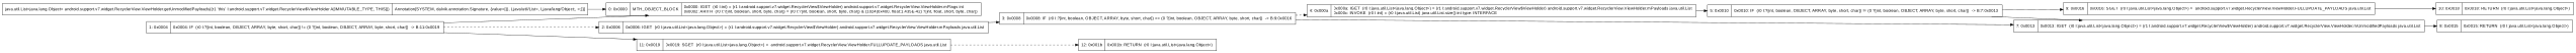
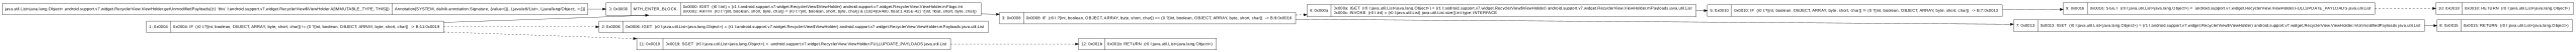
  digraph {
    fontname="Liberation Sans"
    rankdir=LR
    node [fontname="Liberation Sans" shape=record]
    edge [fontname="Liberation Sans"]
-   n1 [label="{0\:\ 0x0000|MTH_OBJECT_BLOCK\l|0x0000: IGET  (r0 I:int) = (r1 I:android.support.v7.widget.RecyclerView$ViewHolder) android.support.v7.widget.RecyclerView.ViewHolder.mFlags int \l0x0002: ARITH  (r0 I:?[int, boolean, short, byte, char]) = (r0 I:?[int, boolean, short, byte, char]) & (1024(0x400, float:1.435E\-42) ?[int, float, short, byte, char]) \l}"]
+   n1 [label="{0\:\ 0x0000|MTH_ENTER_BLOCK\l|0x0000: IGET  (r0 I:int) = (r1 I:android.support.v7.widget.RecyclerView$ViewHolder) android.support.v7.widget.RecyclerView.ViewHolder.mFlags int \l0x0002: ARITH  (r0 I:?[int, boolean, short, byte, char]) = (r0 I:?[int, boolean, short, byte, char]) & (1024(0x400, float:1.435E\-42) ?[int, float, short, byte, char]) \l}"]
    n2 [label="{1\:\ 0x0004|0x0004: IF  (r0 I:?[int, boolean, OBJECT, ARRAY, byte, short, char]) != (0 ?[int, boolean, OBJECT, ARRAY, byte, short, char])  \-\> B:11:0x0019 \l}"]
    n3 [label="{2\:\ 0x0006|0x0006: IGET  (r0 I:java.util.List\<java.lang.Object\>) = (r1 I:android.support.v7.widget.RecyclerView$ViewHolder) android.support.v7.widget.RecyclerView.ViewHolder.mPayloads java.util.List \l}"]
    n4 [label="{11\:\ 0x0019|0x0019: SGET  (r0 I:java.util.List\<java.lang.Object\>) =  android.support.v7.widget.RecyclerView.ViewHolder.FULLUPDATE_PAYLOADS java.util.List \l}"]
    n5 [label="{3\:\ 0x0008|0x0008: IF  (r0 I:?[int, boolean, OBJECT, ARRAY, byte, short, char]) == (0 ?[int, boolean, OBJECT, ARRAY, byte, short, char])  \-\> B:9:0x0016 \l}"]
    n6 [label="{12\:\ 0x001b|0x001b: RETURN  (r0 I:java.util.List\<java.lang.Object\>) \l}"]
    n7 [label="{4\:\ 0x000a|0x000a: IGET  (r0 I:java.util.List\<java.lang.Object\>) = (r1 I:android.support.v7.widget.RecyclerView$ViewHolder) android.support.v7.widget.RecyclerView.ViewHolder.mPayloads java.util.List \l0x000c: INVOKE  (r0 I:int) = (r0 I:java.util.List) java.util.List.size():int type: INTERFACE \l}"]
    n8 [label="{7\:\ 0x0013|0x0013: IGET  (r0 I:java.util.List\<java.lang.Object\>) = (r1 I:android.support.v7.widget.RecyclerView$ViewHolder) android.support.v7.widget.RecyclerView.ViewHolder.mUnmodifiedPayloads java.util.List \l}"]
    n9 [label="{5\:\ 0x0010|0x0010: IF  (r0 I:?[int, boolean, OBJECT, ARRAY, byte, short, char]) != (0 ?[int, boolean, OBJECT, ARRAY, byte, short, char])  \-\> B:7:0x0013 \l}"]
    n10 [label="{9\:\ 0x0016|0x0016: SGET  (r0 I:java.util.List\<java.lang.Object\>) =  android.support.v7.widget.RecyclerView.ViewHolder.FULLUPDATE_PAYLOADS java.util.List \l}"]
    n11 [label="{10\:\ 0x0018|0x0018: RETURN  (r0 I:java.util.List\<java.lang.Object\>) \l}"]
    n12 [label="{8\:\ 0x0015|0x0015: RETURN  (r0 I:java.util.List\<java.lang.Object\>) \l}"]
    n13 [label="{java.util.List\<java.lang.Object\> android.support.v7.widget.RecyclerView.ViewHolder.getUnmodifiedPayloads((r1 'this' I:android.support.v7.widget.RecyclerView$ViewHolder A[IMMUTABLE_TYPE, THIS]))  | Annotation[SYSTEM, dalvik.annotation.Signature, \{value=[(), Ljava\/util\/List\<, Ljava\/lang\/Object;, \>;]\}]\l}"]
    n2 -> n1
    n2 -> n3 [style=dashed]
-   n2 -> n4
-   n3 -> n5
+   n2 -> n4 [style=dashed]
+   n1 -> n5
    n4 -> n6 [style=dashed]
    n5 -> n7 [style=dashed]
    n5 -> n8
    n7 -> n9
    n8 -> n12
-   n9 -> n8
    n9 -> n10 [style=solid]
-   n10 -> n11
+   n10 -> n11 [style=dashed]
    n13 -> n1
  }
